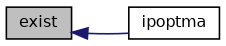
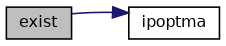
  digraph {
    rankdir=LR
    node [color=black fontname=Helvetica fontsize=10 shape=record style=filled]
    n1 [fillcolor=grey75 fontcolor=black height=0.2 label=exist width=0.4]
    n2 [fillcolor=white height=0.2 label=ipoptma width=0.4]
-   n1 -> n2 [color=midnightblue dir=back fontname=Helvetica fontsize=10 labelfontname=Helvetica labelfontsize=10 style=solid]
+   n2 -> n1 [color=midnightblue dir=back fontname=Helvetica fontsize=10 labelfontname=Helvetica labelfontsize=10 style=solid]
  }
